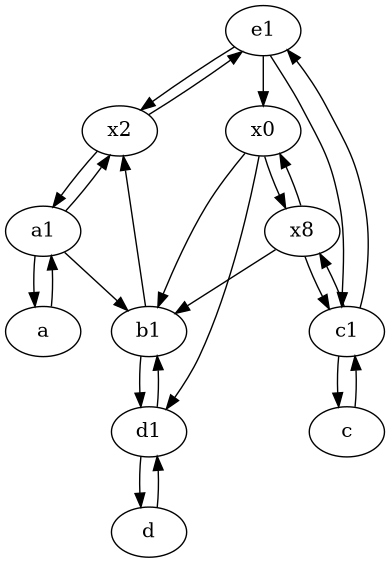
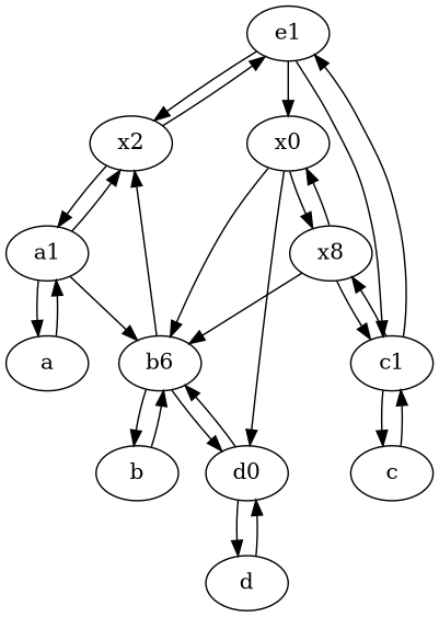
  digraph {
    e1
    x2
    x0
    c1
    a1
-   b1
+   b1 [label=b6]
    a
    n8 [label=x8]
-   d1
+   d1 [label=d0]
    c
    d
+   b
    e1 -> x2
    e1 -> x0
    e1 -> c1
    x2 -> e1
    x2 -> a1
    x0 -> b1
    x0 -> n8
    x0 -> d1
    c1 -> e1
    c1 -> n8
    c1 -> c
    a1 -> x2
    a1 -> b1
    a1 -> a
    b1 -> x2
    b1 -> d1
+   b1 -> b
    a -> a1
    n8 -> x0
    n8 -> c1
    n8 -> b1
    d1 -> b1
    d1 -> d
    c -> c1
    d -> d1
+   b -> b1
  }
